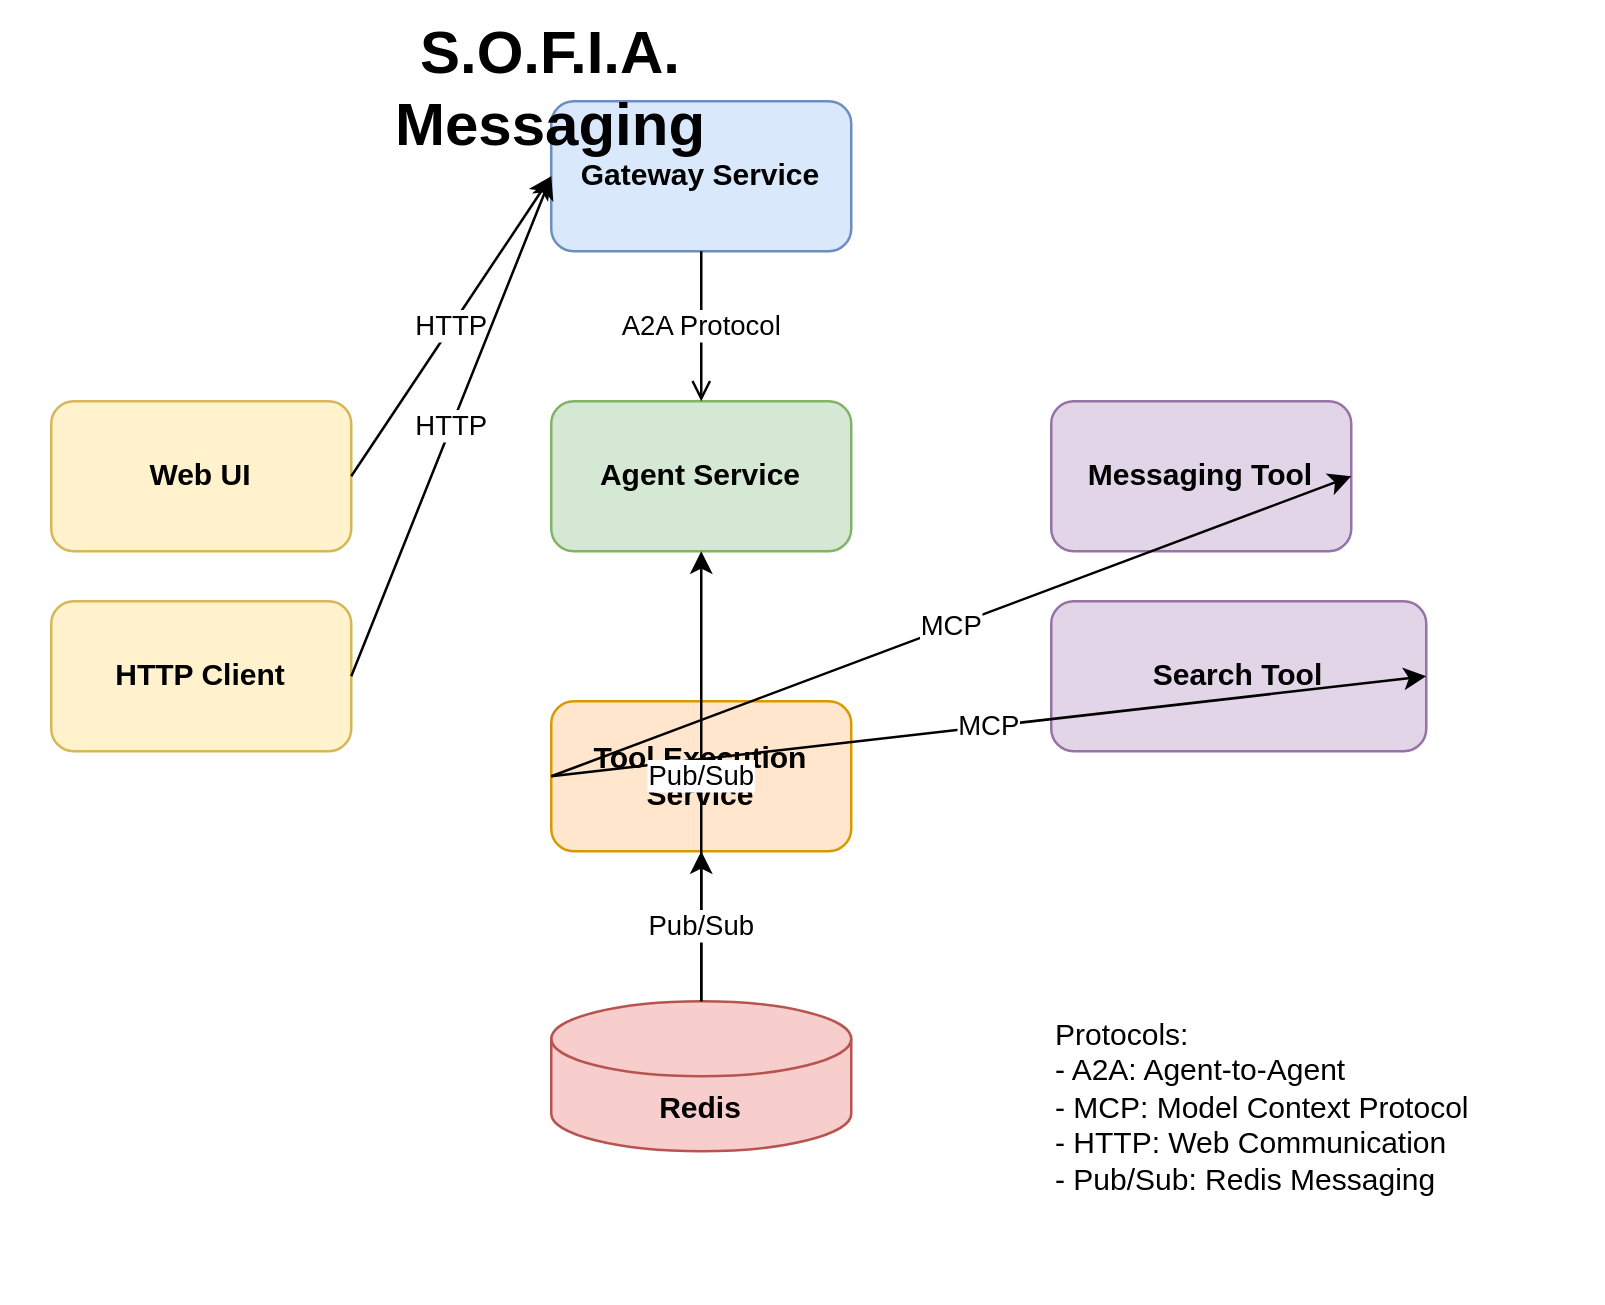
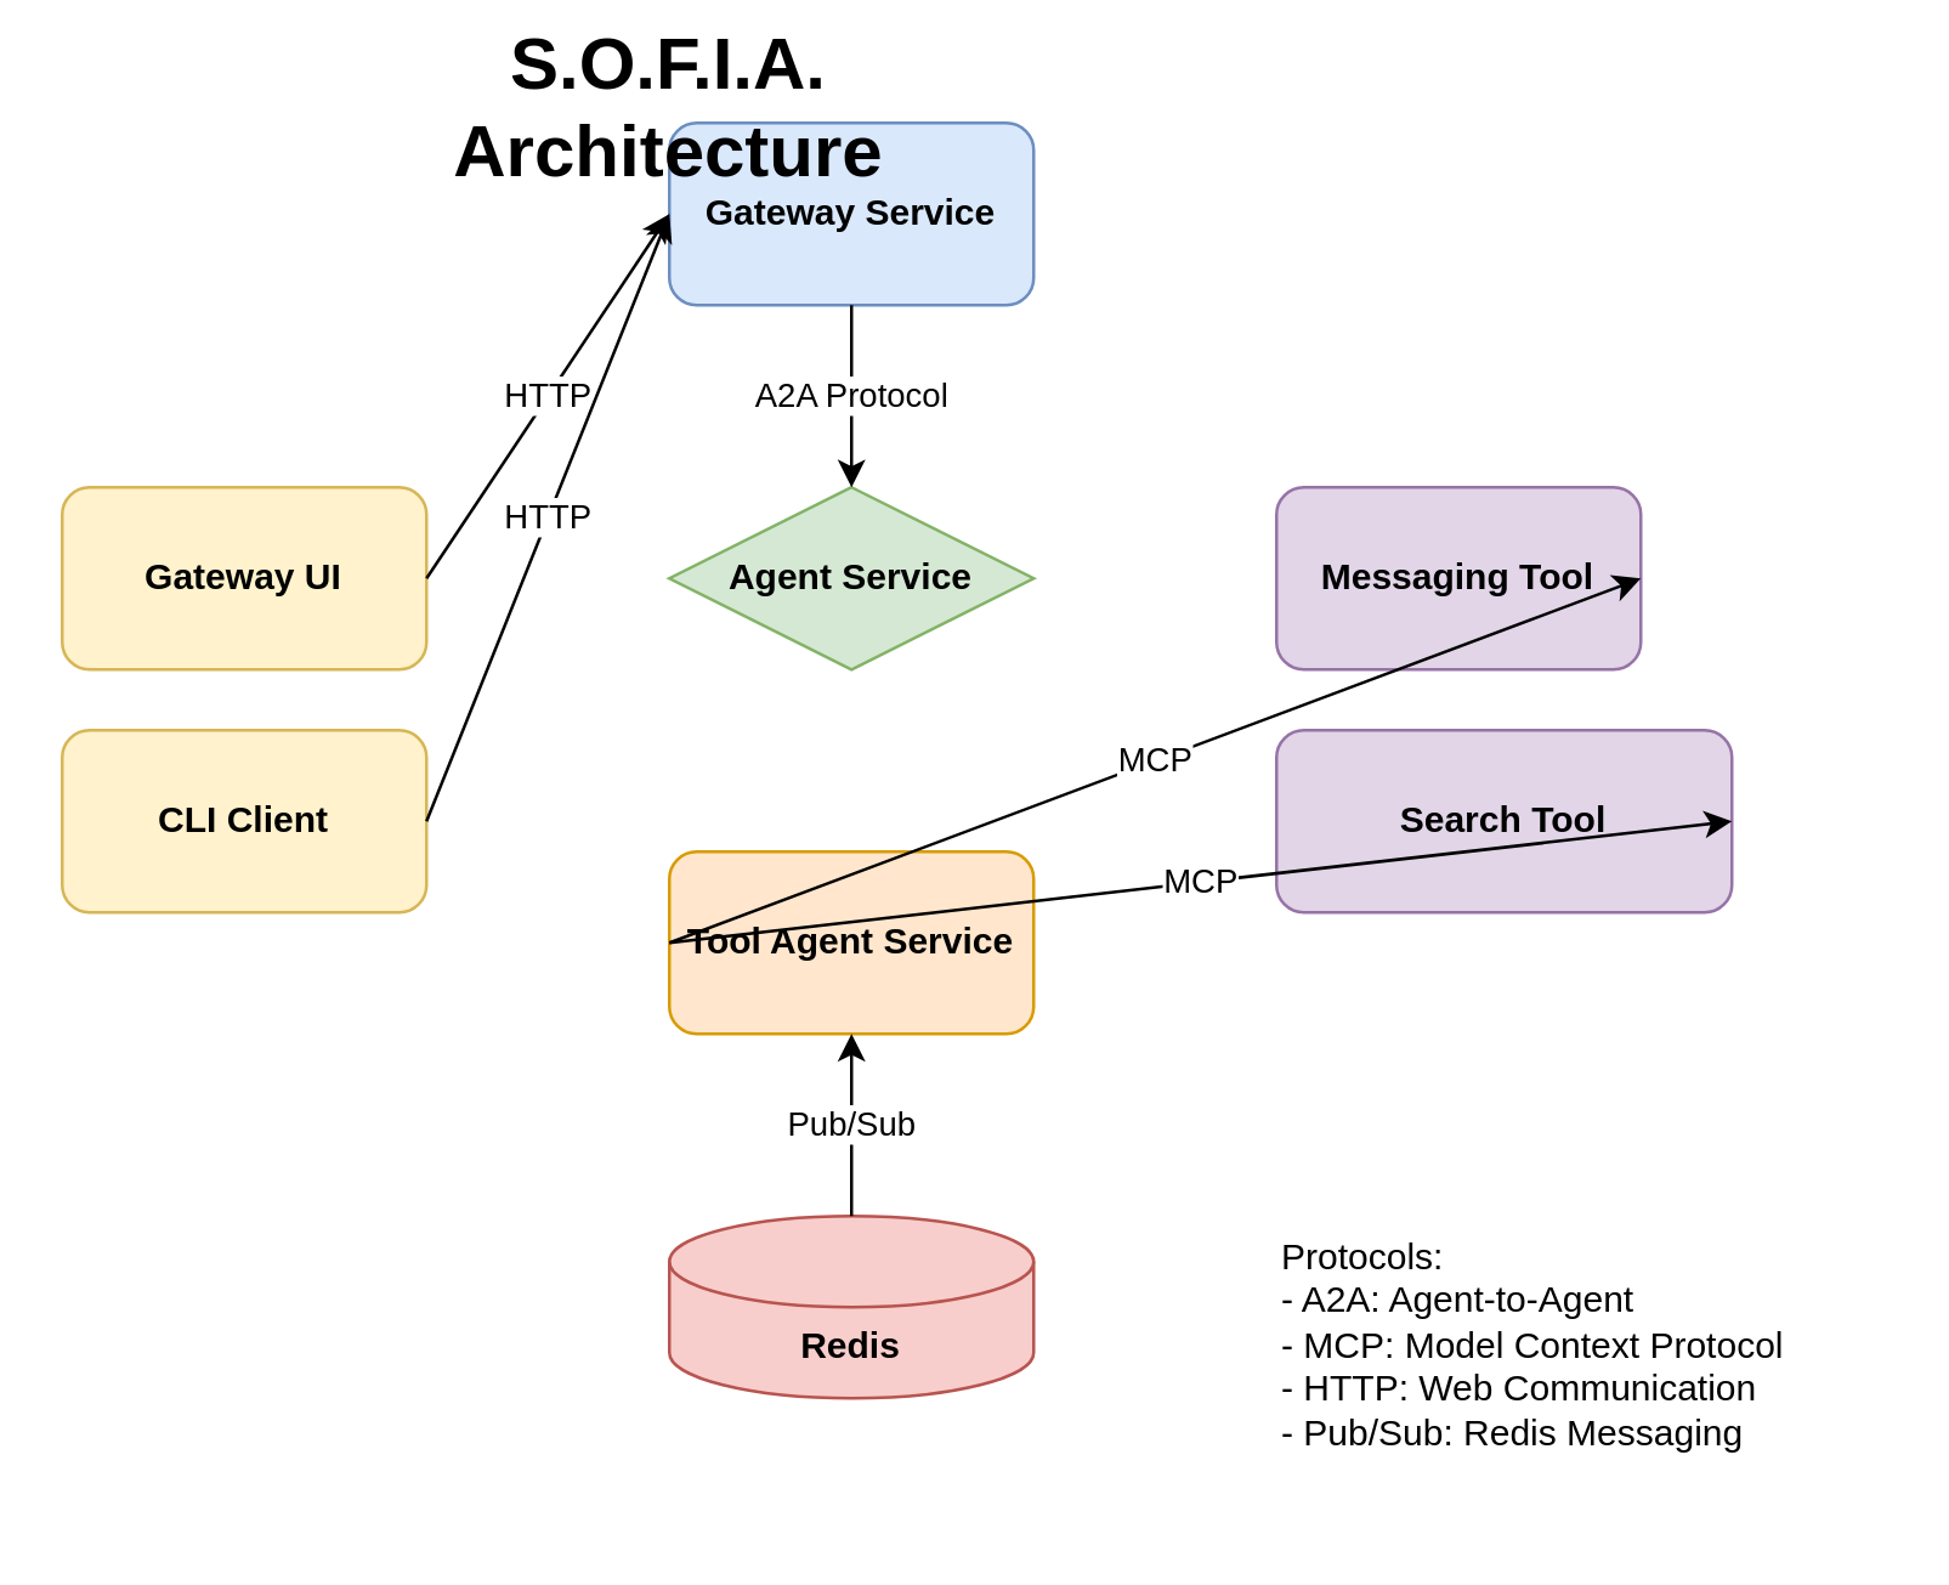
  <mxCell id="0" />
  <mxCell id="1" parent="0" />
  <mxCell id="2" value="Gateway Service" style="rounded=1;whiteSpace=wrap;html=1;fillColor=#dae8fc;strokeColor=#6c8ebf;fontStyle=1" vertex="1" parent="1"><mxGeometry x="220" y="40" width="120" height="60" as="geometry" /></mxCell>
- <mxCell id="3" value="Agent Service" style="rounded=1;whiteSpace=wrap;html=1;fillColor=#d5e8d4;strokeColor=#82b366;fontStyle=1" vertex="1" parent="1"><mxGeometry x="220" y="160" width="120" height="60" as="geometry" /></mxCell>
- <mxCell id="4" value="Tool Execution Service" style="rounded=1;whiteSpace=wrap;html=1;fillColor=#ffe6cc;strokeColor=#d79b00;fontStyle=1" vertex="1" parent="1"><mxGeometry x="220" y="280" width="120" height="60" as="geometry" /></mxCell>
+ <mxCell id="3" value="Agent Service" style="rhombus;whiteSpace=wrap;html=1;fillColor=#d5e8d4;strokeColor=#82b366;fontStyle=1;" vertex="1" parent="1"><mxGeometry x="220" y="160" width="120" height="60" as="geometry" /></mxCell>
+ <mxCell id="4" value="Tool Agent Service" style="rounded=1;whiteSpace=wrap;html=1;fillColor=#ffe6cc;strokeColor=#d79b00;fontStyle=1" vertex="1" parent="1"><mxGeometry x="220" y="280" width="120" height="60" as="geometry" /></mxCell>
  <mxCell id="5" value="Redis" style="shape=cylinder3;whiteSpace=wrap;html=1;boundedLbl=1;backgroundOutline=1;size=15;fillColor=#f8cecc;strokeColor=#b85450;fontStyle=1" vertex="1" parent="1"><mxGeometry x="220" y="400" width="120" height="60" as="geometry" /></mxCell>
  <mxCell id="6" value="Messaging Tool" style="rounded=1;whiteSpace=wrap;html=1;fillColor=#e1d5e7;strokeColor=#9673a6;fontStyle=1" vertex="1" parent="1"><mxGeometry x="420" y="160" width="120" height="60" as="geometry" /></mxCell>
  <mxCell id="7" value="Search Tool" style="rounded=1;whiteSpace=wrap;html=1;fillColor=#e1d5e7;strokeColor=#9673a6;fontStyle=1" vertex="1" parent="1"><mxGeometry x="420" y="240" width="150" height="60" as="geometry" /></mxCell>
- <mxCell id="8" value="Web UI" style="rounded=1;whiteSpace=wrap;html=1;fillColor=#fff2cc;strokeColor=#d6b656;fontStyle=1" vertex="1" parent="1"><mxGeometry x="20" y="160" width="120" height="60" as="geometry" /></mxCell>
- <mxCell id="9" value="HTTP Client" style="rounded=1;whiteSpace=wrap;html=1;fillColor=#fff2cc;strokeColor=#d6b656;fontStyle=1" vertex="1" parent="1"><mxGeometry x="20" y="240" width="120" height="60" as="geometry" /></mxCell>
+ <mxCell id="8" value="Gateway UI" style="rounded=1;whiteSpace=wrap;html=1;fillColor=#fff2cc;strokeColor=#d6b656;fontStyle=1" vertex="1" parent="1"><mxGeometry x="20" y="160" width="120" height="60" as="geometry" /></mxCell>
+ <mxCell id="9" value="CLI Client" style="rounded=1;whiteSpace=wrap;html=1;fillColor=#fff2cc;strokeColor=#d6b656;fontStyle=1" vertex="1" parent="1"><mxGeometry x="20" y="240" width="120" height="60" as="geometry" /></mxCell>
  <mxCell id="10" value="HTTP" style="endArrow=classic;html=1;exitX=1;exitY=0.5;exitDx=0;exitDy=0;entryX=0;entryY=0.5;entryDx=0;entryDy=0;" edge="1" parent="1" source="8" target="2"><mxGeometry width="50" height="50" relative="1" as="geometry" /></mxCell>
  <mxCell id="11" value="HTTP" style="endArrow=classic;html=1;exitX=1;exitY=0.5;exitDx=0;exitDy=0;entryX=0;entryY=0.5;entryDx=0;entryDy=0;" edge="1" parent="1" source="9" target="2"><mxGeometry width="50" height="50" relative="1" as="geometry" /></mxCell>
- <mxCell id="12" value="A2A Protocol" style="endArrow=open;html=1;exitX=0.5;exitY=1;exitDx=0;exitDy=0;entryX=0.5;entryY=0;entryDx=0;entryDy=0;" edge="1" parent="1" source="2" target="3"><mxGeometry width="50" height="50" relative="1" as="geometry" /></mxCell>
+ <mxCell id="12" value="A2A Protocol" style="endArrow=classic;html=1;exitX=0.5;exitY=1;exitDx=0;exitDy=0;entryX=0.5;entryY=0;entryDx=0;entryDy=0;" edge="1" parent="1" source="2" target="3"><mxGeometry width="50" height="50" relative="1" as="geometry" /></mxCell>
  <mxCell id="13" value="MCP" style="endArrow=classic;html=1;exitX=0;exitY=0.5;exitDx=0;exitDy=0;entryX=1;entryY=0.5;entryDx=0;entryDy=0;" edge="1" parent="1" source="4" target="6"><mxGeometry width="50" height="50" relative="1" as="geometry" /></mxCell>
  <mxCell id="14" value="MCP" style="endArrow=classic;html=1;exitX=0;exitY=0.5;exitDx=0;exitDy=0;entryX=1;entryY=0.5;entryDx=0;entryDy=0;" edge="1" parent="1" source="4" target="7"><mxGeometry width="50" height="50" relative="1" as="geometry" /></mxCell>
- <mxCell id="15" value="Pub/Sub" style="endArrow=classic;html=1;exitX=0.5;exitY=0;exitDx=0;exitDy=0;entryX=0.5;entryY=1;entryDx=0;entryDy=0;" edge="1" parent="1" source="5" target="3"><mxGeometry width="50" height="50" relative="1" as="geometry" /></mxCell>
  <mxCell id="16" value="Pub/Sub" style="endArrow=classic;html=1;exitX=0.5;exitY=0;exitDx=0;exitDy=0;entryX=0.5;entryY=1;entryDx=0;entryDy=0;" edge="1" parent="1" source="5" target="4"><mxGeometry width="50" height="50" relative="1" as="geometry" /></mxCell>
- <mxCell id="17" value="S.O.F.I.A. Messaging" style="text;html=1;strokeColor=none;fillColor=none;align=center;verticalAlign=middle;whiteSpace=wrap;rounded=0;fontSize=24;fontStyle=1" vertex="1" parent="1"><mxGeometry x="120" y="20" width="200" height="30" as="geometry" /></mxCell>
+ <mxCell id="17" value="S.O.F.I.A. Architecture" style="text;html=1;strokeColor=none;fillColor=none;align=center;verticalAlign=middle;whiteSpace=wrap;rounded=0;fontSize=24;fontStyle=1" vertex="1" parent="1"><mxGeometry x="120" y="20" width="200" height="30" as="geometry" /></mxCell>
  <mxCell id="18" value="Protocols:&#10;- A2A: Agent-to-Agent&#10;- MCP: Model Context Protocol&#10;- HTTP: Web Communication&#10;- Pub/Sub: Redis Messaging" style="text;html=1;strokeColor=none;fillColor=none;align=left;verticalAlign=top;whiteSpace=wrap;rounded=0;fontSize=12" vertex="1" parent="1"><mxGeometry x="420" y="400" width="200" height="100" as="geometry" /></mxCell>
